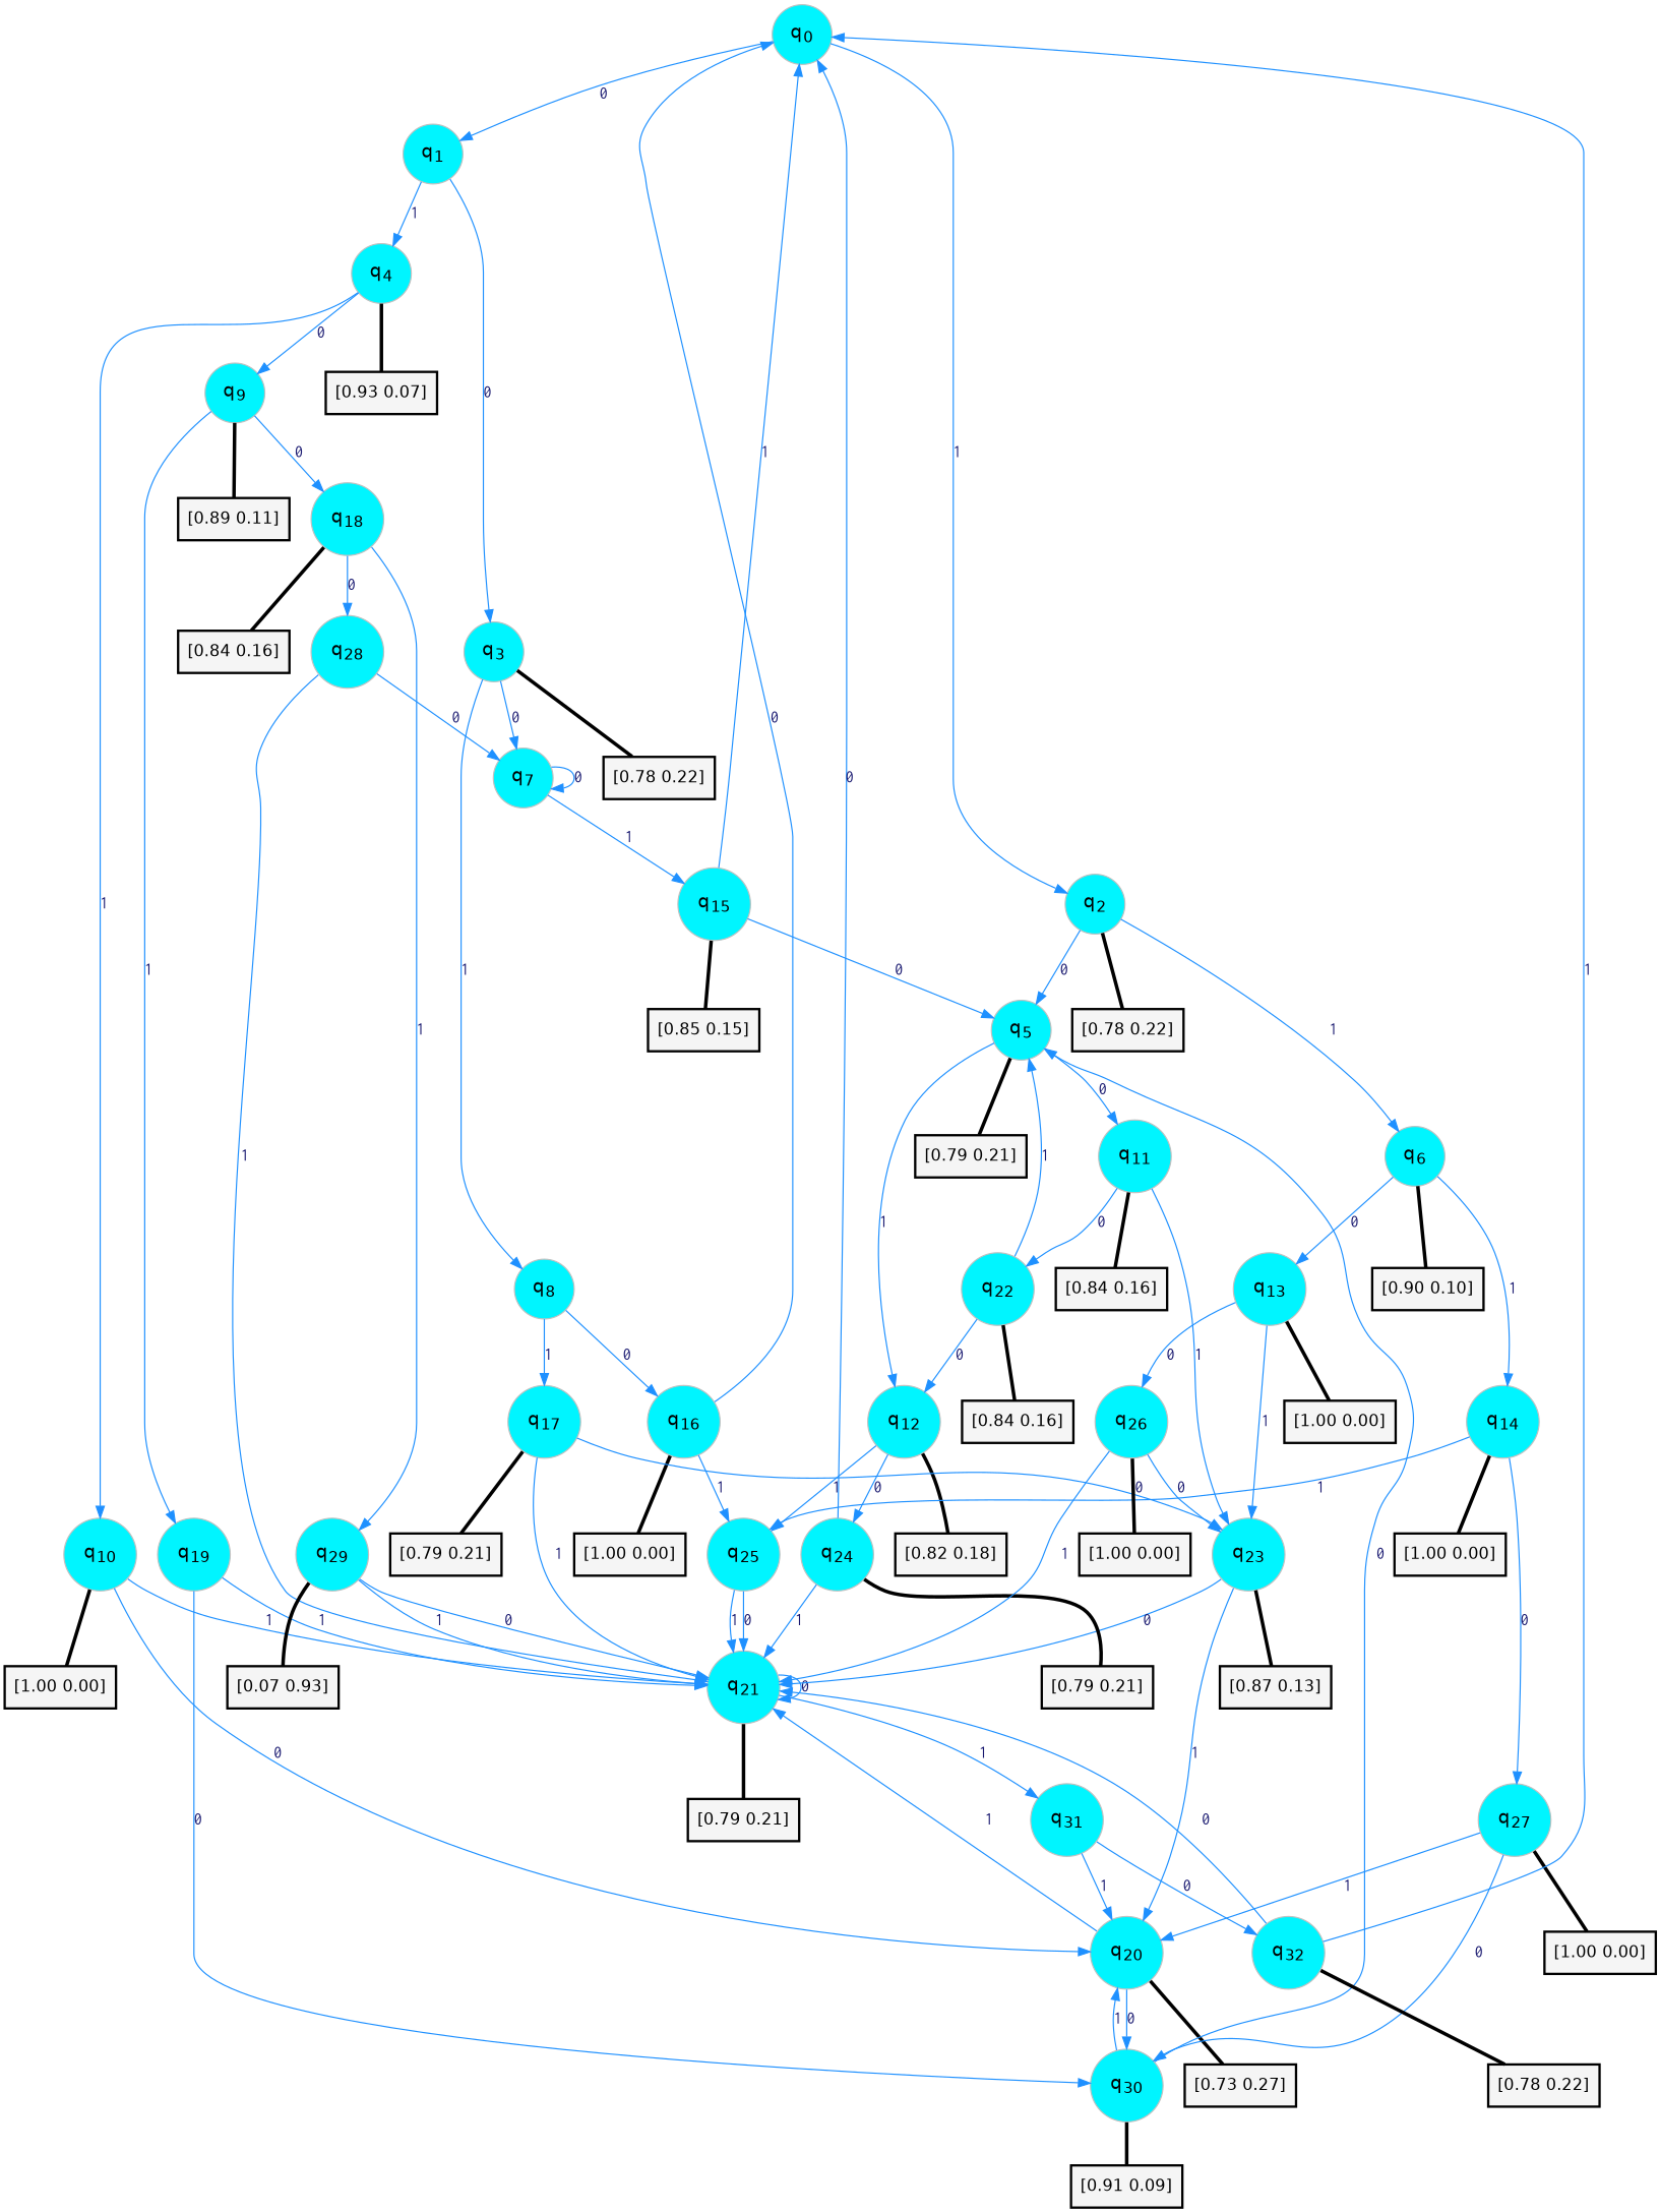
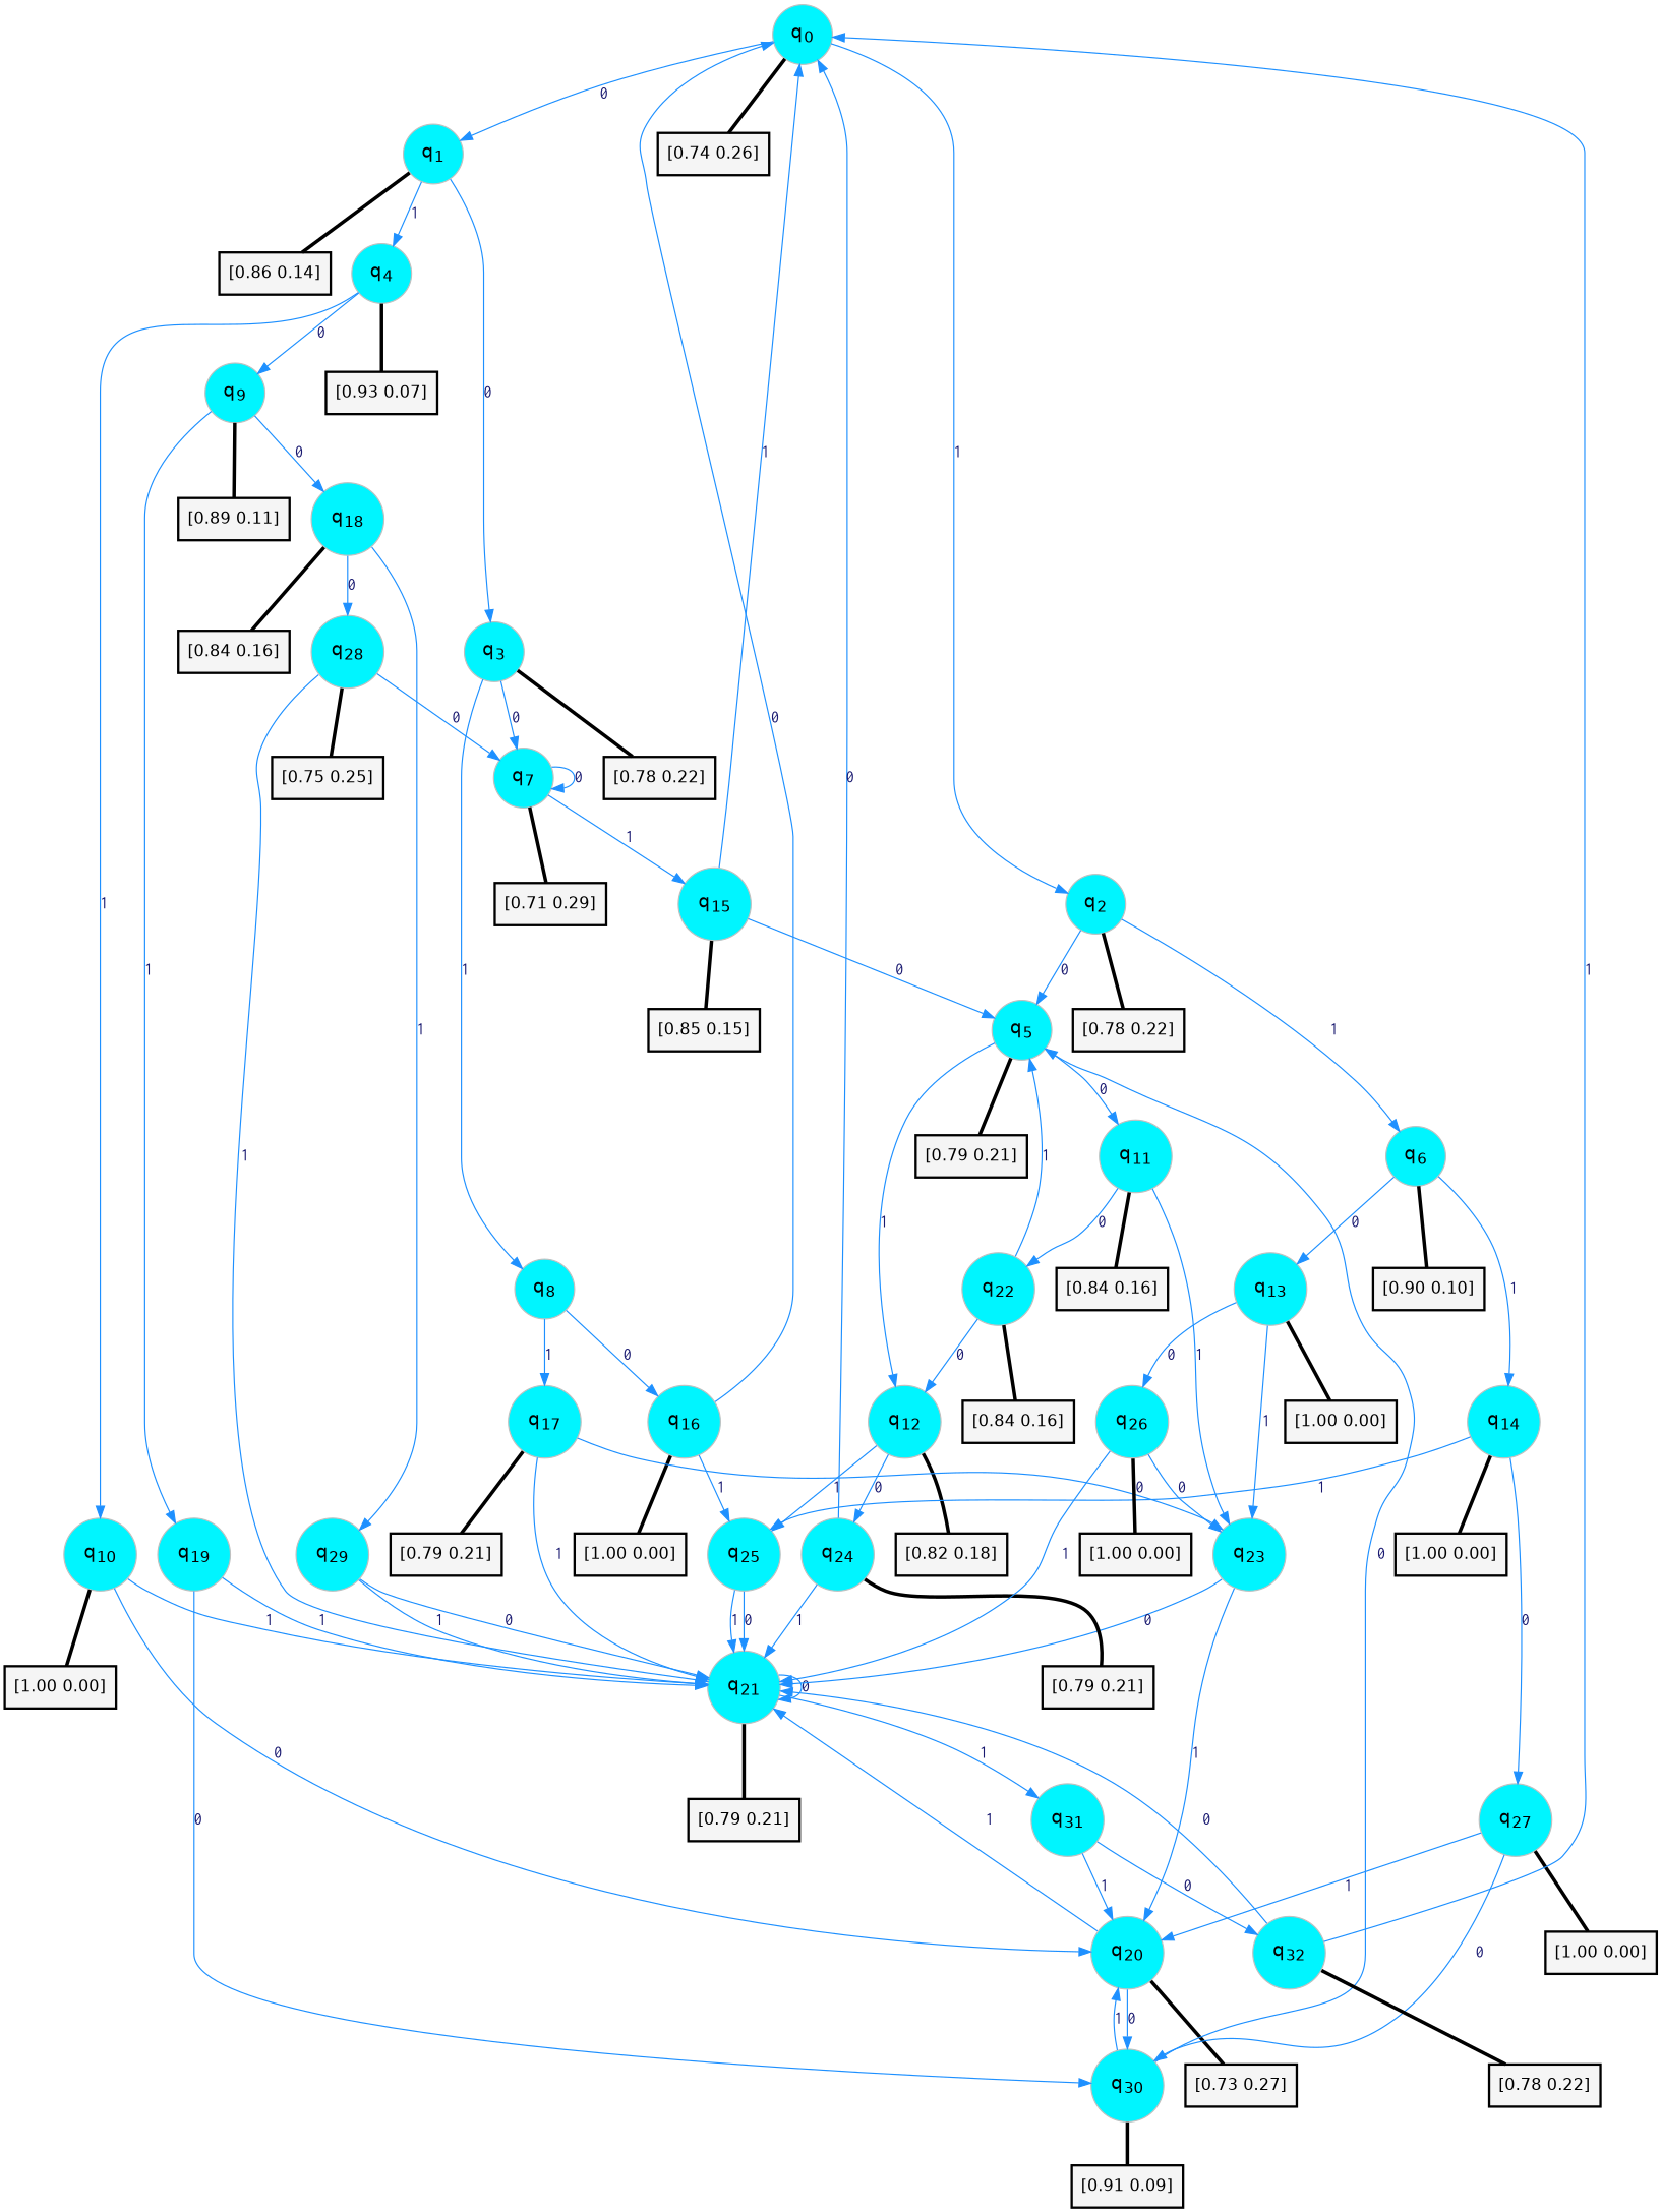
  digraph {
    rankdir=TD
    node [color=gray fillcolor=turquoise1 fontcolor=black fontname=Helvetica fontsize=16 fontweight=bold shape=circle style=filled]
    edge [arrowsize=1 color=dodgerblue1 fontcolor=midnightblue fontname=courier fontweight=bold penwidth=1 style=solid weight=20]
    n1 [label=<q<SUB>0</SUB>>]
    n2 [label=<q<SUB>1</SUB>>]
    n3 [label=<q<SUB>2</SUB>>]
+   n4 [color=black fillcolor=whitesmoke fontsize=14 label="[0.74 0.26]" penwidth=2 shape=box]
    n5 [label=<q<SUB>3</SUB>>]
    n6 [label=<q<SUB>4</SUB>>]
+   n7 [color=black fillcolor=whitesmoke fontsize=14 label="[0.86 0.14]" penwidth=2 shape=box]
    n8 [label=<q<SUB>5</SUB>>]
    n9 [label=<q<SUB>6</SUB>>]
    n10 [color=black fillcolor=whitesmoke fontsize=14 label="[0.78 0.22]" penwidth=2 shape=box]
    n11 [label=<q<SUB>7</SUB>>]
    n12 [label=<q<SUB>8</SUB>>]
    n13 [color=black fillcolor=whitesmoke fontsize=14 label="[0.78 0.22]" penwidth=2 shape=box]
    n14 [label=<q<SUB>9</SUB>>]
    n15 [label=<q<SUB>10</SUB>>]
    n16 [color=black fillcolor=whitesmoke fontsize=14 label="[0.93 0.07]" penwidth=2 shape=box]
    n17 [label=<q<SUB>11</SUB>>]
    n18 [label=<q<SUB>12</SUB>>]
    n19 [color=black fillcolor=whitesmoke fontsize=14 label="[0.79 0.21]" penwidth=2 shape=box]
    n20 [label=<q<SUB>13</SUB>>]
    n21 [label=<q<SUB>14</SUB>>]
    n22 [color=black fillcolor=whitesmoke fontsize=14 label="[0.90 0.10]" penwidth=2 shape=box]
    n23 [label=<q<SUB>15</SUB>>]
+   n24 [color=black fillcolor=whitesmoke fontsize=14 label="[0.71 0.29]" penwidth=2 shape=box]
    n25 [label=<q<SUB>16</SUB>>]
    n26 [label=<q<SUB>17</SUB>>]
    n27 [label=<q<SUB>18</SUB>>]
    n28 [label=<q<SUB>19</SUB>>]
    n29 [color=black fillcolor=whitesmoke fontsize=14 label="[0.89 0.11]" penwidth=2 shape=box]
    n30 [label=<q<SUB>20</SUB>>]
    n31 [label=<q<SUB>21</SUB>>]
    n32 [color=black fillcolor=whitesmoke fontsize=14 label="[1.00 0.00]" penwidth=2 shape=box]
    n33 [label=<q<SUB>22</SUB>>]
    n34 [label=<q<SUB>23</SUB>>]
    n35 [color=black fillcolor=whitesmoke fontsize=14 label="[0.84 0.16]" penwidth=2 shape=box]
    n36 [label=<q<SUB>24</SUB>>]
    n37 [label=<q<SUB>25</SUB>>]
    n38 [color=black fillcolor=whitesmoke fontsize=14 label="[0.82 0.18]" penwidth=2 shape=box]
    n39 [label=<q<SUB>26</SUB>>]
    n40 [color=black fillcolor=whitesmoke fontsize=14 label="[1.00 0.00]" penwidth=2 shape=box]
    n41 [label=<q<SUB>27</SUB>>]
    n42 [color=black fillcolor=whitesmoke fontsize=14 label="[1.00 0.00]" penwidth=2 shape=box]
    n43 [color=black fillcolor=whitesmoke fontsize=14 label="[0.85 0.15]" penwidth=2 shape=box]
    n44 [color=black fillcolor=whitesmoke fontsize=14 label="[1.00 0.00]" penwidth=2 shape=box]
    n45 [color=black fillcolor=whitesmoke fontsize=14 label="[0.79 0.21]" penwidth=2 shape=box]
    n46 [label=<q<SUB>28</SUB>>]
    n47 [label=<q<SUB>29</SUB>>]
    n48 [color=black fillcolor=whitesmoke fontsize=14 label="[0.84 0.16]" penwidth=2 shape=box]
    n49 [label=<q<SUB>30</SUB>>]
    n50 [color=black fillcolor=whitesmoke fontsize=14 label="[0.73 0.27]" penwidth=2 shape=box]
    n51 [label=<q<SUB>31</SUB>>]
    n52 [color=black fillcolor=whitesmoke fontsize=14 label="[0.79 0.21]" penwidth=2 shape=box]
    n53 [color=black fillcolor=whitesmoke fontsize=14 label="[0.84 0.16]" penwidth=2 shape=box]
-   n54 [color=black fillcolor=whitesmoke fontsize=14 label="[0.87 0.13]" penwidth=2 shape=box]
    n55 [color=black fillcolor=whitesmoke fontsize=14 label="[0.79 0.21]" penwidth=2 shape=box]
    n56 [color=black fillcolor=whitesmoke fontsize=14 label="[1.00 0.00]" penwidth=2 shape=box]
    n57 [color=black fillcolor=whitesmoke fontsize=14 label="[1.00 0.00]" penwidth=2 shape=box]
-   n59 [color=black fillcolor=whitesmoke fontsize=14 label="[0.07 0.93]" penwidth=2 shape=box]
+   n58 [color=black fillcolor=whitesmoke fontsize=14 label="[0.75 0.25]" penwidth=2 shape=box]
    n60 [color=black fillcolor=whitesmoke fontsize=14 label="[0.91 0.09]" penwidth=2 shape=box]
    n61 [label=<q<SUB>32</SUB>>]
    n62 [color=black fillcolor=whitesmoke fontsize=14 label="[0.78 0.22]" penwidth=2 shape=box]
    n1 -> n2 [label=0]
    n1 -> n3 [label=1]
+   n1 -> n4 [arrowhead=none color=black penwidth=3]
    n2 -> n5 [label=0]
    n2 -> n6 [label=1]
+   n2 -> n7 [arrowhead=none color=black penwidth=3]
    n3 -> n8 [label=0]
    n3 -> n9 [label=1]
    n3 -> n10 [arrowhead=none color=black penwidth=3]
    n5 -> n11 [label=0]
    n5 -> n12 [label=1]
    n5 -> n13 [arrowhead=none color=black penwidth=3]
    n6 -> n14 [label=0]
    n6 -> n15 [label=1]
    n6 -> n16 [arrowhead=none color=black penwidth=3]
    n8 -> n17 [label=0]
    n8 -> n18 [label=1]
    n8 -> n19 [arrowhead=none color=black penwidth=3]
    n9 -> n20 [label=0]
    n9 -> n21 [label=1]
    n9 -> n22 [arrowhead=none color=black penwidth=3]
    n11 -> n11 [label=0]
    n11 -> n23 [label=1]
+   n11 -> n24 [arrowhead=none color=black penwidth=3]
    n12 -> n25 [label=0]
    n12 -> n26 [label=1]
    n14 -> n27 [label=0]
    n14 -> n28 [label=1]
    n14 -> n29 [arrowhead=none color=black penwidth=3]
    n15 -> n30 [label=0]
    n15 -> n31 [label=1]
    n15 -> n32 [arrowhead=none color=black penwidth=3]
    n17 -> n33 [label=0]
    n17 -> n34 [label=1]
    n17 -> n35 [arrowhead=none color=black penwidth=3]
    n18 -> n36 [label=0]
    n18 -> n37 [label=1]
    n18 -> n38 [arrowhead=none color=black penwidth=3]
    n20 -> n34 [label=1]
    n20 -> n39 [label=0]
    n20 -> n40 [arrowhead=none color=black penwidth=3]
    n21 -> n37 [label=1]
    n21 -> n41 [label=0]
    n21 -> n42 [arrowhead=none color=black penwidth=3]
    n23 -> n1 [label=1]
    n23 -> n8 [label=0]
    n23 -> n43 [arrowhead=none color=black penwidth=3]
    n25 -> n1 [label=0]
    n25 -> n37 [label=1]
    n25 -> n44 [arrowhead=none color=black penwidth=3]
    n26 -> n31 [label=1]
    n26 -> n34 [label=0]
    n26 -> n45 [arrowhead=none color=black penwidth=3]
    n27 -> n46 [label=0]
    n27 -> n47 [label=1]
    n27 -> n48 [arrowhead=none color=black penwidth=3]
    n28 -> n31 [label=1]
    n28 -> n49 [label=0]
    n30 -> n31 [label=1]
    n30 -> n49 [label=0]
    n30 -> n50 [arrowhead=none color=black penwidth=3]
    n31 -> n31 [label=0]
    n31 -> n51 [label=1]
    n31 -> n52 [arrowhead=none color=black penwidth=3]
    n33 -> n8 [label=1]
    n33 -> n18 [label=0]
    n33 -> n53 [arrowhead=none color=black penwidth=3]
    n34 -> n30 [label=1]
    n34 -> n31 [label=0]
-   n34 -> n54 [arrowhead=none color=black penwidth=3]
    n36 -> n1 [label=0]
    n36 -> n31 [label=1]
    n36 -> n55 [arrowhead=none color=black penwidth=3]
    n37 -> n31 [label=0]
    n37 -> n31 [label=1]
    n39 -> n31 [label=1]
    n39 -> n34 [label=0]
    n39 -> n56 [arrowhead=none color=black penwidth=3]
    n41 -> n30 [label=1]
    n41 -> n49 [label=0]
    n41 -> n57 [arrowhead=none color=black penwidth=3]
    n46 -> n11 [label=0]
    n46 -> n31 [label=1]
+   n46 -> n58 [arrowhead=none color=black penwidth=3]
    n47 -> n31 [label=0]
    n47 -> n31 [label=1]
-   n47 -> n59 [arrowhead=none color=black penwidth=3]
    n49 -> n8 [label=0]
    n49 -> n30 [label=1]
    n49 -> n60 [arrowhead=none color=black penwidth=3]
    n51 -> n30 [label=1]
    n51 -> n61 [label=0]
    n61 -> n1 [label=1]
    n61 -> n31 [label=0]
    n61 -> n62 [arrowhead=none color=black penwidth=3]
  }
